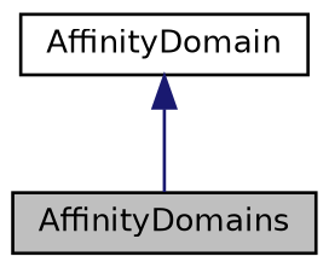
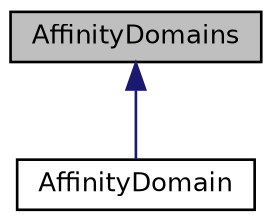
  digraph {
    node [color=black fontname=Helvetica fontsize=10 shape=record style=filled]
    n1 [fillcolor=grey75 fontcolor=black height=0.2 label=AffinityDomains width=0.4]
    n2 [fillcolor=white height=0.2 label=AffinityDomain width=0.4]
-   n2 -> n1 [color=midnightblue dir=back fontname=Helvetica fontsize=10 labelfontname=Helvetica labelfontsize=10 style=solid]
+   n1 -> n2 [color=midnightblue dir=back fontname=Helvetica fontsize=10 labelfontname=Helvetica labelfontsize=10 style=solid]
  }
